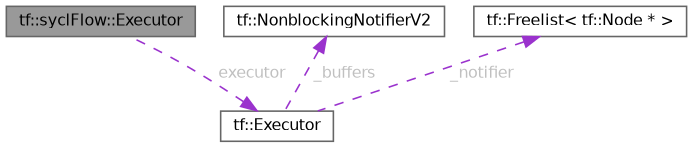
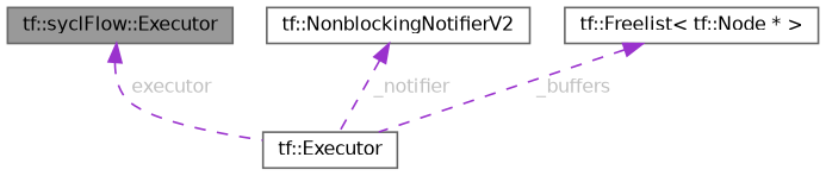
  digraph {
    fontname="DejaVu Sans"
    node [color=gray40 fillcolor=white fontname="DejaVu Sans" fontsize=10 shape=box style=filled]
    edge [color=darkorchid3 dir=back fontcolor=grey fontname="DejaVu Sans" fontsize=10 labelfontname=Helvetica labelfontsize=10 style=dashed]
    n1 [fillcolor=grey60 fontcolor=black height=0.2 label="tf::syclFlow::Executor" width=0.4]
    n2 [height=0.2 label="tf::Executor" width=0.4]
    n3 [height=0.2 label="tf::NonblockingNotifierV2" width=0.4]
    n4 [height=0.2 label="tf::Freelist\< tf::Node * \>" width=0.4]
-   n2 -> n1 [label=" executor"]
-   n3 -> n2 [label=" _buffers"]
-   n4 -> n2 [label=" _notifier"]
+   n1 -> n2 [label=" executor"]
+   n3 -> n2 [label=" _notifier"]
+   n4 -> n2 [label=" _buffers"]
  }
